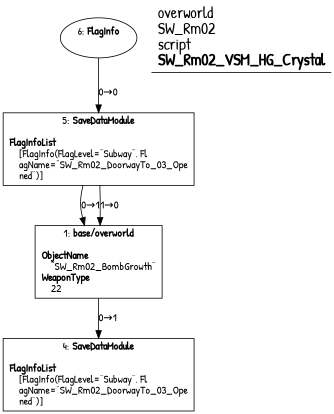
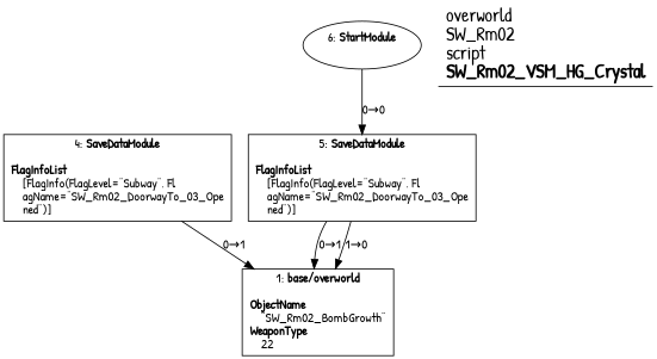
  digraph {
    fontname="Patrick Hand"
    splines=spline
    node [fontname="Patrick Hand" shape=box]
    edge [fontname="Patrick Hand"]
    n1 [label=<1: <b>base/overworld</b><br/><br/><b>ObjectName</b><br align="left"/>    &quot;SW_Rm02_BombGrowth&quot;<br align="left"/><b>WeaponType</b><br align="left"/>    22<br align="left"/>>]
    n2 [label=<4: <b>SaveDataModule</b><br/><br/><b>FlagInfoList</b><br align="left"/>    [FlagInfo(FlagLevel=&quot;Subway&quot;, Fl<br align="left"/>    agName=&quot;SW_Rm02_DoorwayTo_03_Ope<br align="left"/>    ned&quot;)]<br align="left"/>>]
    n3 [label=<5: <b>SaveDataModule</b><br/><br/><b>FlagInfoList</b><br align="left"/>    [FlagInfo(FlagLevel=&quot;Subway&quot;, Fl<br align="left"/>    agName=&quot;SW_Rm02_DoorwayTo_03_Ope<br align="left"/>    ned&quot;)]<br align="left"/>>]
-   n4 [label=<6: <b>FlagInfo</b><br/><br/>> shape=oval]
+   n4 [label=<6: <b>StartModule</b><br/><br/>> shape=oval]
    n5 [label=<<font point-size="20">overworld<br align="left"/>SW_Rm02<br align="left"/>script<br align="left"/><b>SW_Rm02_VSM_HG_Crystal</b><br align="left"/></font>> shape=underline]
-   n1 -> n2 [label="0→1"]
+   n2 -> n1 [label="0→1"]
    n3 -> n1 [label="0→1"]
    n3 -> n1 [label="1→0"]
    n4 -> n3 [label="0→0"]
  }
